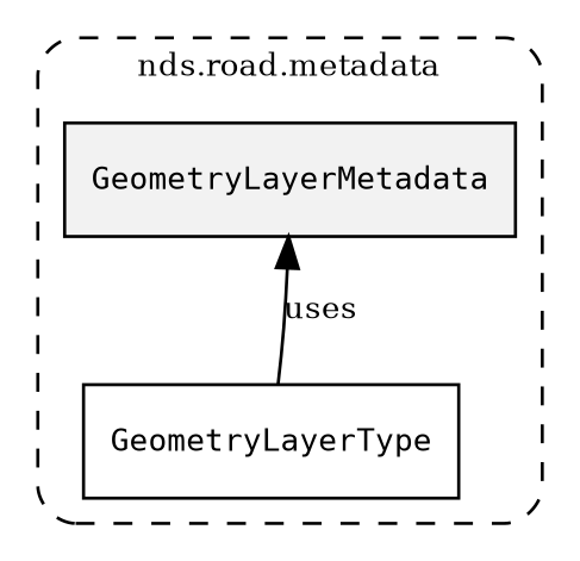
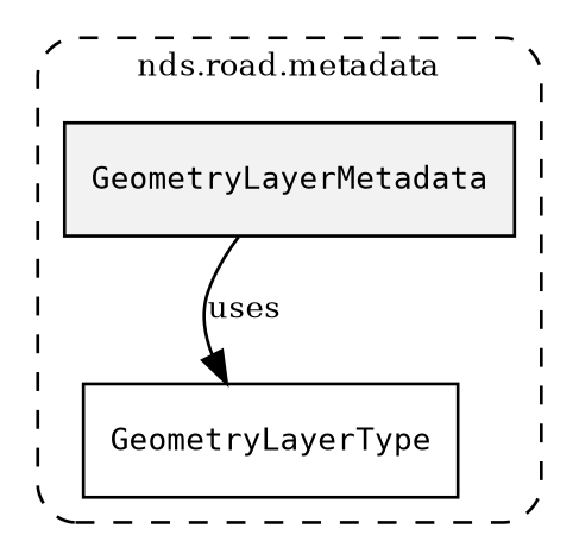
  digraph {
    fontsize=10
    rankdir=TB
    node [fontsize=10 shape=box]
    n1 [fillcolor="#0000000D" label=<<font face="monospace"><table align="center" border="0" cellspacing="0" cellpadding="0"><tr><td href="../../../content/packages/nds.road.metadata.html#Structure-GeometryLayerMetadata" title="Structure defined in nds.road.metadata">GeometryLayerMetadata</td></tr></table></font>> style=filled]
    n2 [label=<<font face="monospace"><table align="center" border="0" cellspacing="0" cellpadding="0"><tr><td href="../../../content/packages/nds.road.metadata.html#Enum-GeometryLayerType" title="Enum defined in nds.road.metadata">GeometryLayerType</td></tr></table></font>>]
    subgraph cluster_1 {
      label="nds.road.metadata"
      style="dashed, rounded"
      n1
      n2
    }
-   n2 -> n1 [fontsize=10 label=uses]
+   n1 -> n2 [fontsize=10 label=uses]
  }
